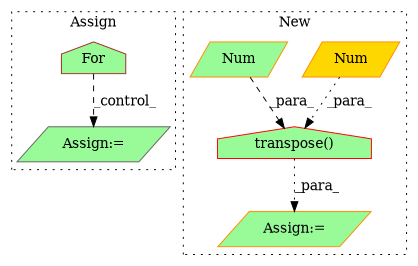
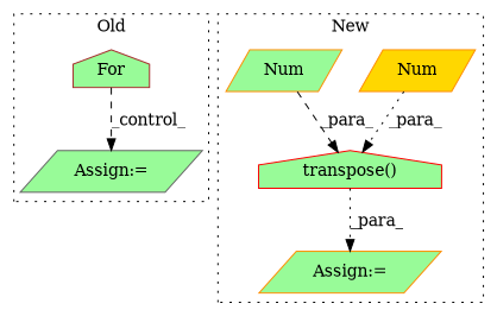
  digraph {
    node [a=68 l=3 shape=parallelogram style=filled fillcolor=palegreen color=darkorange]
    edge [style=dashed]
    n1 [a=107 l="4,14" label=For s="1539,1565" shape=house color=brown]
    n2 [label="Assign:=" s=1721 color=gray40]
    n3 [a=75 l="12,1" label="transpose()" s="2305,2321" shape=house color=red]
    n4 [a=76 l=1 label=Num s=2317 fillcolor=gold]
    n5 [a=76 l=1 label=Num s=2320]
    n6 [label="Assign:=" s=2293]
    subgraph cluster_1 {
-     label=Assign
+     label=Old
      style=dotted
      n1
      n2
    }
    subgraph cluster_2 {
      label=New
      style=dotted
      n3
      n4
      n5
      n6
    }
    n1 -> n2 [label=_control_]
    n3 -> n6 [label=_para_ style=dotted]
    n4 -> n3 [label=_para_ style=dotted]
    n5 -> n3 [label=_para_]
  }
